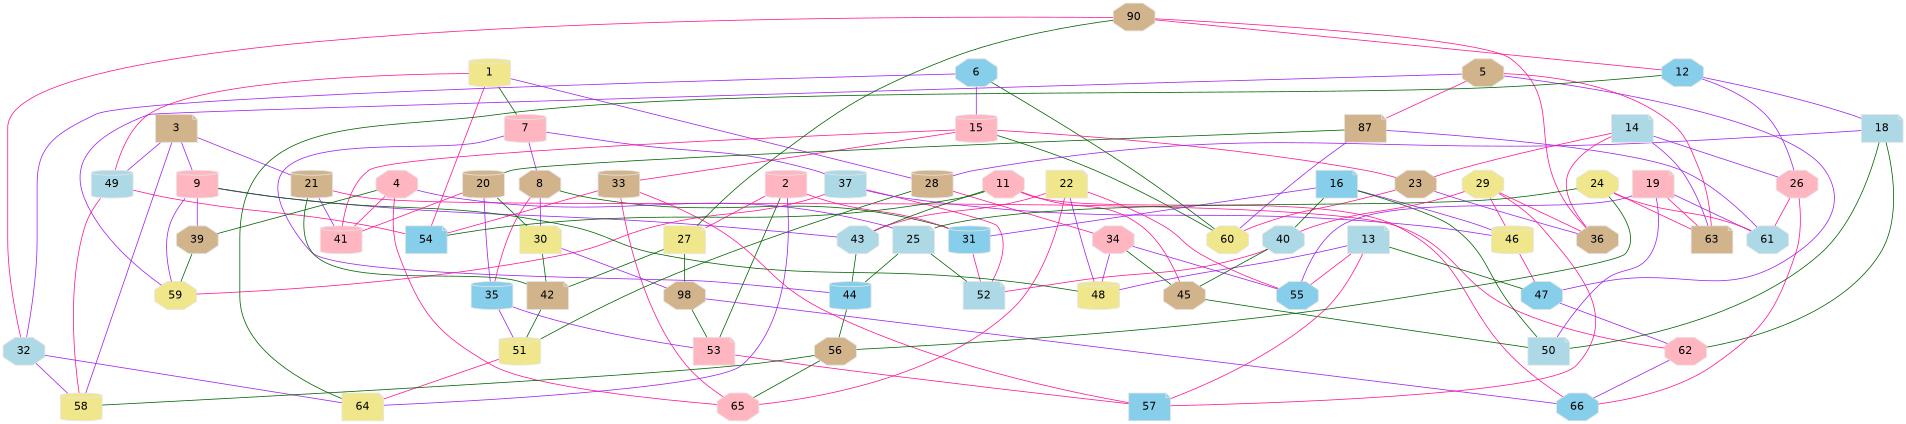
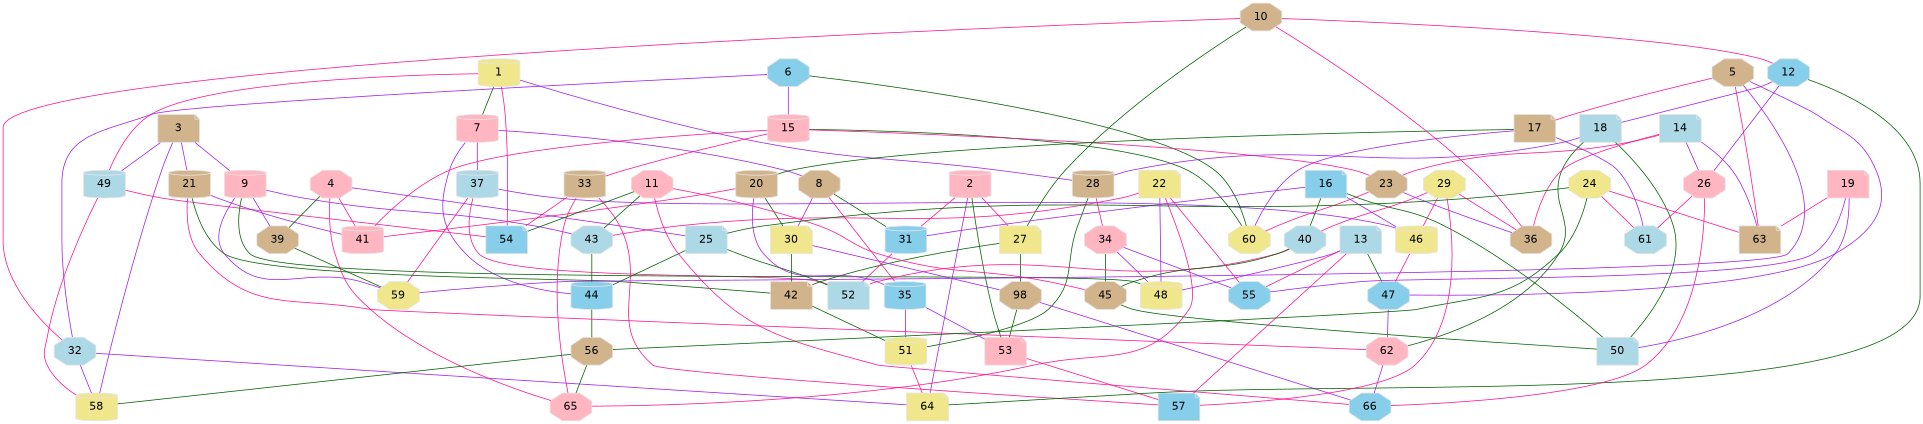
  graph {
    fontname="DejaVu Sans"
    node [color=gray90 fillcolor=tan fontname="DejaVu Sans" shape=octagon style=filled]
    edge [color=deeppink fontname="DejaVu Sans"]
    1 [fillcolor=khaki shape=cylinder]
    7 [fillcolor=lightpink shape=cylinder]
    28 [shape=cylinder]
    49 [fillcolor=lightblue shape=cylinder]
    54 [fillcolor=skyblue shape=note]
    8
    37 [fillcolor=lightblue shape=cylinder]
    44 [fillcolor=skyblue shape=cylinder]
    34 [fillcolor=lightpink]
    51 [fillcolor=khaki shape=cylinder]
    58 [fillcolor=khaki shape=cylinder]
    2 [fillcolor=lightpink shape=cylinder]
    27 [fillcolor=khaki shape=note]
    31 [fillcolor=skyblue shape=cylinder]
    53 [fillcolor=lightpink shape=note]
    64 [fillcolor=khaki shape=note]
    42 [shape=note]
    n18 [label=98]
    52 [fillcolor=lightblue shape=note]
    57 [fillcolor=skyblue shape=note]
    3 [shape=note]
    21 [shape=cylinder]
    9 [fillcolor=lightpink shape=cylinder]
    6 [fillcolor=skyblue]
    15 [fillcolor=lightpink shape=cylinder]
    32 [fillcolor=lightblue]
    60 [fillcolor=khaki]
    41 [fillcolor=lightpink shape=cylinder]
    62 [fillcolor=lightpink]
    4 [fillcolor=lightpink]
    25 [fillcolor=lightblue shape=note]
    39
    65 [fillcolor=lightpink]
    59 [fillcolor=khaki]
-   17 [shape=note label=87]
+   17 [shape=note]
    5
    47 [fillcolor=skyblue]
    63 [shape=note]
    20 [shape=cylinder]
    61 [fillcolor=lightblue]
    23
    33 [shape=cylinder]
    30 [fillcolor=khaki shape=note]
    35 [fillcolor=skyblue shape=cylinder]
    46 [fillcolor=khaki shape=cylinder]
    56
    43 [fillcolor=lightblue]
    48 [fillcolor=khaki shape=cylinder]
-   10 [label=90]
+   10
    12 [fillcolor=skyblue]
    36
    18 [fillcolor=lightblue shape=note]
    26 [fillcolor=lightpink]
    11 [fillcolor=lightpink]
    45
    66 [fillcolor=skyblue]
    50 [fillcolor=lightblue shape=note]
    13 [fillcolor=lightblue shape=note]
    55 [fillcolor=skyblue]
    14 [fillcolor=lightblue shape=note]
    16 [fillcolor=skyblue shape=note]
    40 [fillcolor=lightblue]
    19 [fillcolor=lightpink shape=note]
    22 [fillcolor=khaki shape=note]
    24 [fillcolor=khaki]
    29 [fillcolor=khaki]
    1 -- 7 [color=darkgreen]
    1 -- 28 [color=purple]
    1 -- 49
    1 -- 54
    7 -- 8 [color=purple]
    7 -- 37 [color=purple]
    7 -- 44 [color=purple]
    28 -- 34
    28 -- 51 [color=darkgreen]
    49 -- 54
    49 -- 58
    8 -- 31 [color=darkgreen]
    8 -- 30 [color=purple]
    8 -- 35
    37 -- 52
    37 -- 59
    37 -- 46 [color=purple]
    44 -- 56 [color=darkgreen]
    34 -- 48 [color=purple]
    34 -- 45 [color=darkgreen]
    34 -- 55 [color=purple]
    51 -- 64
    2 -- 27
    2 -- 31
    2 -- 53 [color=darkgreen]
    2 -- 64 [color=purple]
    27 -- 42 [color=darkgreen]
    27 -- n18 [color=darkgreen]
    31 -- 52
    53 -- 57
    42 -- 51 [color=darkgreen]
    n18 -- 53 [color=darkgreen]
    n18 -- 66 [color=purple]
    3 -- 49 [color=purple]
    3 -- 58 [color=purple]
    3 -- 21 [color=purple]
    3 -- 9 [color=purple]
    21 -- 42 [color=darkgreen]
    21 -- 41 [color=purple]
    21 -- 62
    9 -- 39 [color=purple]
    9 -- 59 [color=purple]
    9 -- 43 [color=purple]
    9 -- 48 [color=darkgreen]
    6 -- 15 [color=purple]
    6 -- 32 [color=purple]
    6 -- 60 [color=darkgreen]
    15 -- 60 [color=darkgreen]
    15 -- 41
    15 -- 23
    15 -- 33
    32 -- 58 [color=purple]
    32 -- 64 [color=purple]
    62 -- 66 [color=purple]
    4 -- 41
    4 -- 25 [color=purple]
    4 -- 39 [color=darkgreen]
    4 -- 65
    25 -- 44 [color=darkgreen]
    25 -- 52 [color=darkgreen]
    39 -- 59 [color=darkgreen]
    17 -- 60 [color=purple]
    17 -- 20 [color=darkgreen]
    17 -- 61 [color=purple]
    5 -- 59 [color=purple]
    5 -- 17
    5 -- 47 [color=purple]
    5 -- 63
    47 -- 62 [color=purple]
    20 -- 41
    20 -- 30 [color=darkgreen]
    20 -- 35 [color=purple]
    23 -- 60
    23 -- 36 [color=purple]
    33 -- 54
    33 -- 57
    33 -- 65
    30 -- 42 [color=darkgreen]
    30 -- n18 [color=purple]
    35 -- 51 [color=purple]
    35 -- 53 [color=purple]
    46 -- 47
    56 -- 58 [color=darkgreen]
    56 -- 65 [color=darkgreen]
    43 -- 44 [color=darkgreen]
    10 -- 27 [color=darkgreen]
    10 -- 32
    10 -- 12
    10 -- 36
    12 -- 64 [color=darkgreen]
    12 -- 18 [color=purple]
    12 -- 26 [color=purple]
    18 -- 28 [color=purple]
    18 -- 62 [color=darkgreen]
    18 -- 50 [color=darkgreen]
    26 -- 61
    26 -- 66
    11 -- 54 [color=darkgreen]
    11 -- 43 [color=darkgreen]
    11 -- 45
    11 -- 66
    45 -- 50 [color=darkgreen]
    13 -- 57
    13 -- 47 [color=darkgreen]
    13 -- 48 [color=purple]
    13 -- 55
    14 -- 63 [color=purple]
    14 -- 23
    14 -- 36
    14 -- 26 [color=purple]
    16 -- 31 [color=purple]
    16 -- 46 [color=purple]
    16 -- 50 [color=darkgreen]
    16 -- 40 [color=darkgreen]
    40 -- 52
    40 -- 45 [color=darkgreen]
    19 -- 63
-   19 -- 61 [color=purple]
    19 -- 50 [color=purple]
    19 -- 55 [color=purple]
    22 -- 65
    22 -- 43
    22 -- 48 [color=purple]
    22 -- 55
    24 -- 25 [color=darkgreen]
    24 -- 63
    24 -- 61
    24 -- 56 [color=darkgreen]
    29 -- 57
    29 -- 46
    29 -- 36
    29 -- 40
  }
